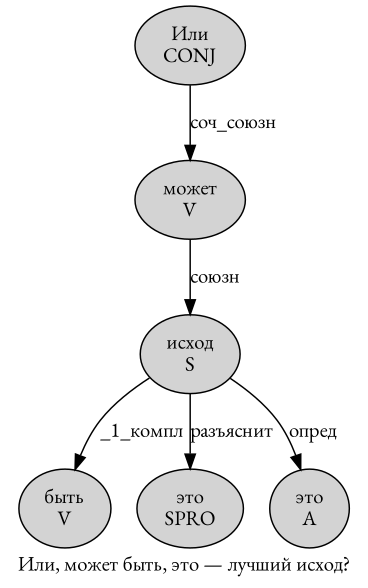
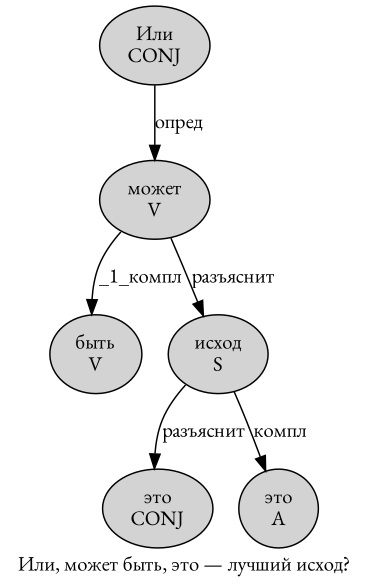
  digraph {
    fontname="EB Garamond"
    label="Или, может быть, это — лучший исход?"
    node [fillcolor=lightgray fontname="EB Garamond" penwidth=1 shape=ellipse style=filled]
    edge [fontname="EB Garamond"]
    n1 [label="Или\nCONJ"]
    n2 [label="может\nV"]
    n3 [label="быть\nV"]
    n4 [label="исход\nS"]
-   n5 [label="это\nSPRO"]
+   n5 [label="это\nCONJ"]
    n6 [label="это\nA"]
-   n1 -> n2 [label="соч_союзн"]
-   n4 -> n3 [label="_1_компл"]
-   n2 -> n4 [label="союзн"]
+   n1 -> n2 [label="опред"]
+   n2 -> n3 [label="_1_компл"]
+   n2 -> n4 [label="разъяснит"]
    n4 -> n5 [label="разъяснит"]
-   n4 -> n6 [label="опред"]
+   n4 -> n6 [label="компл"]
  }
